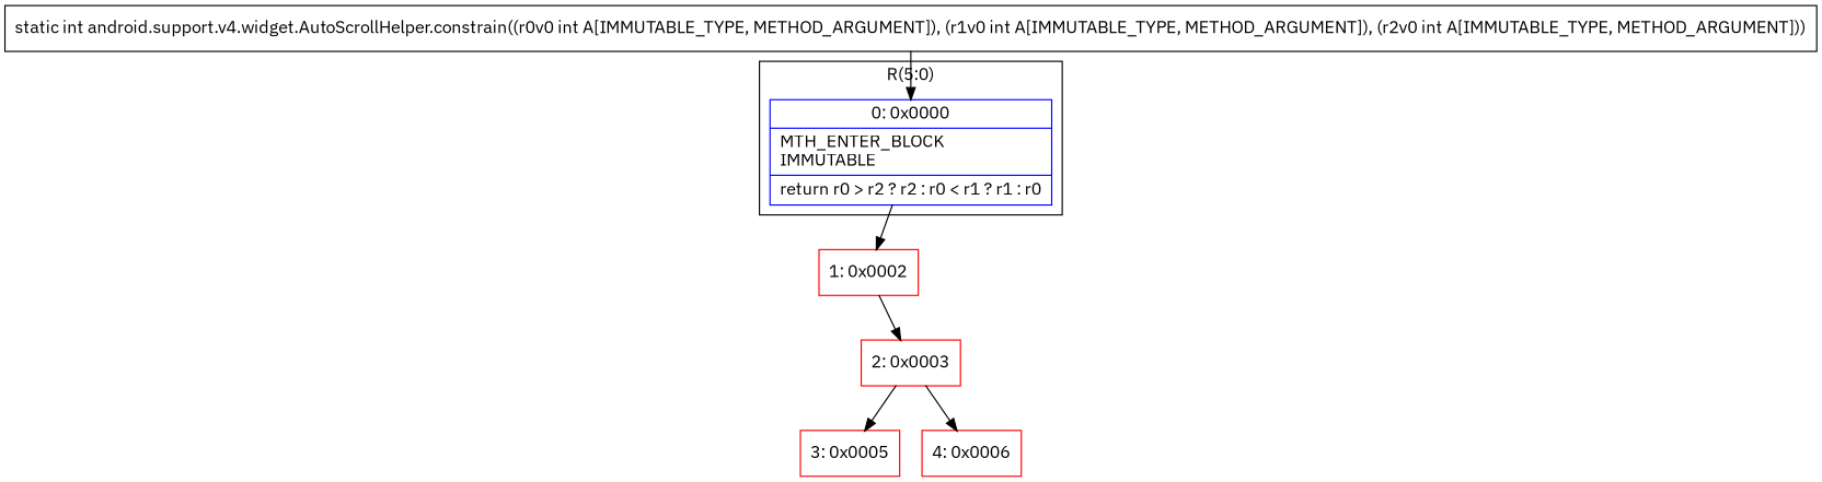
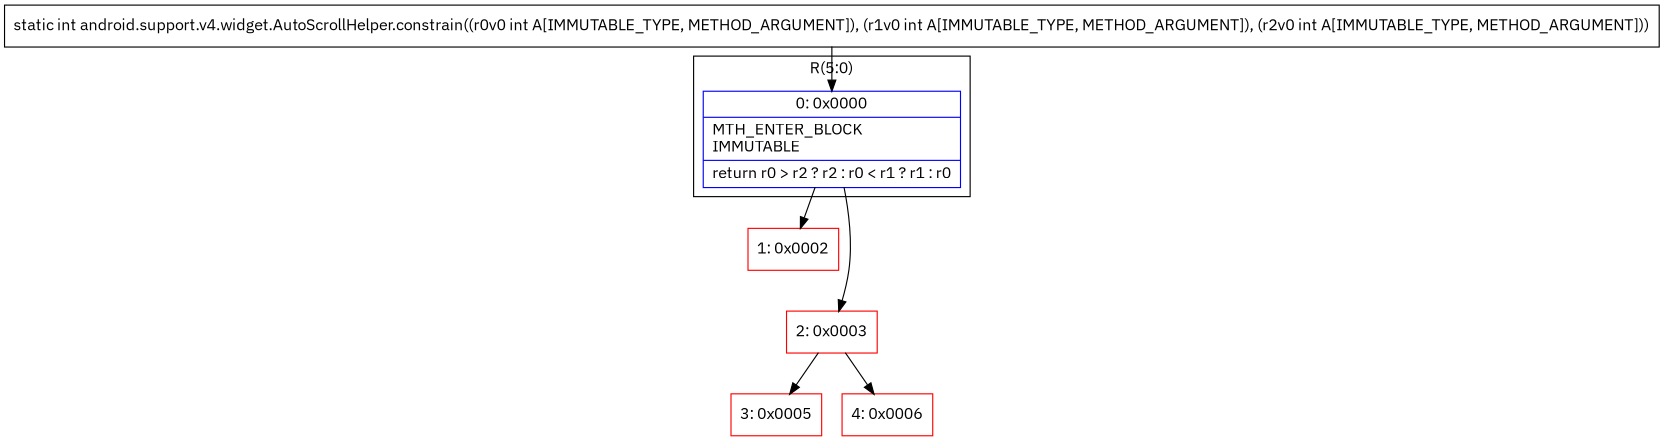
  digraph {
    fontname="IBM Plex Sans"
    node [color=red fontname="IBM Plex Sans" shape=record]
    edge [fontname="IBM Plex Sans"]
    n1 [color=blue label="{0\:\ 0x0000|MTH_ENTER_BLOCK\lIMMUTABLE\l|return r0 \> r2 ? r2 : r0 \< r1 ? r1 : r0\l}"]
    n2 [label="{1\:\ 0x0002}"]
    n3 [label="{2\:\ 0x0003}"]
    n4 [label="{3\:\ 0x0005}"]
    n5 [label="{4\:\ 0x0006}"]
    n6 [label="{static int android.support.v4.widget.AutoScrollHelper.constrain((r0v0 int A[IMMUTABLE_TYPE, METHOD_ARGUMENT]), (r1v0 int A[IMMUTABLE_TYPE, METHOD_ARGUMENT]), (r2v0 int A[IMMUTABLE_TYPE, METHOD_ARGUMENT])) }" color=""]
    subgraph cluster_1 {
      label="R(5:0)"
      n1
    }
    n1 -> n2
-   n2 -> n3
+   n1 -> n3
    n3 -> n4
    n3 -> n5
    n6 -> n1
  }
